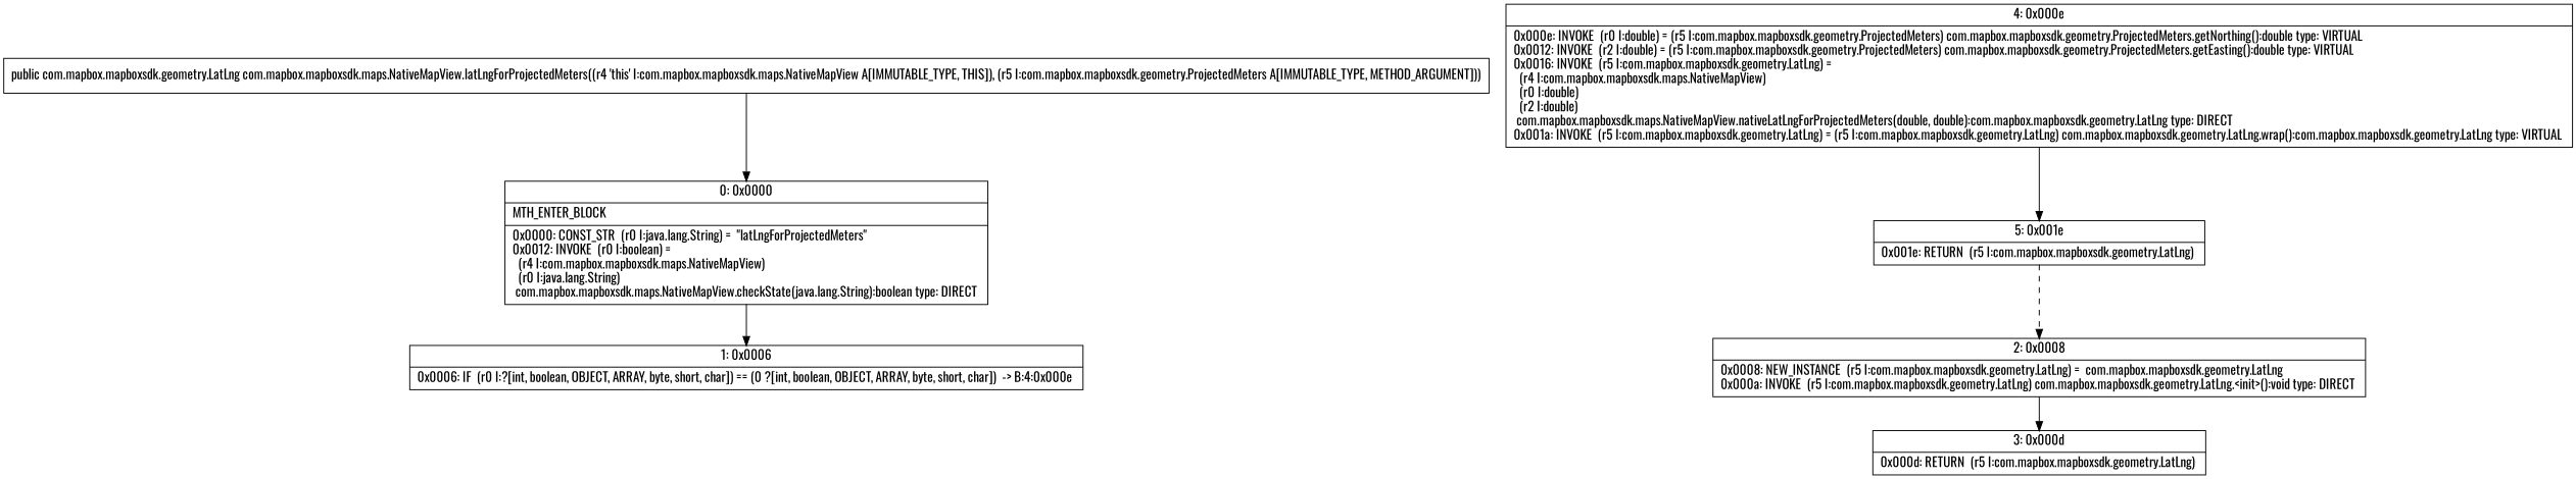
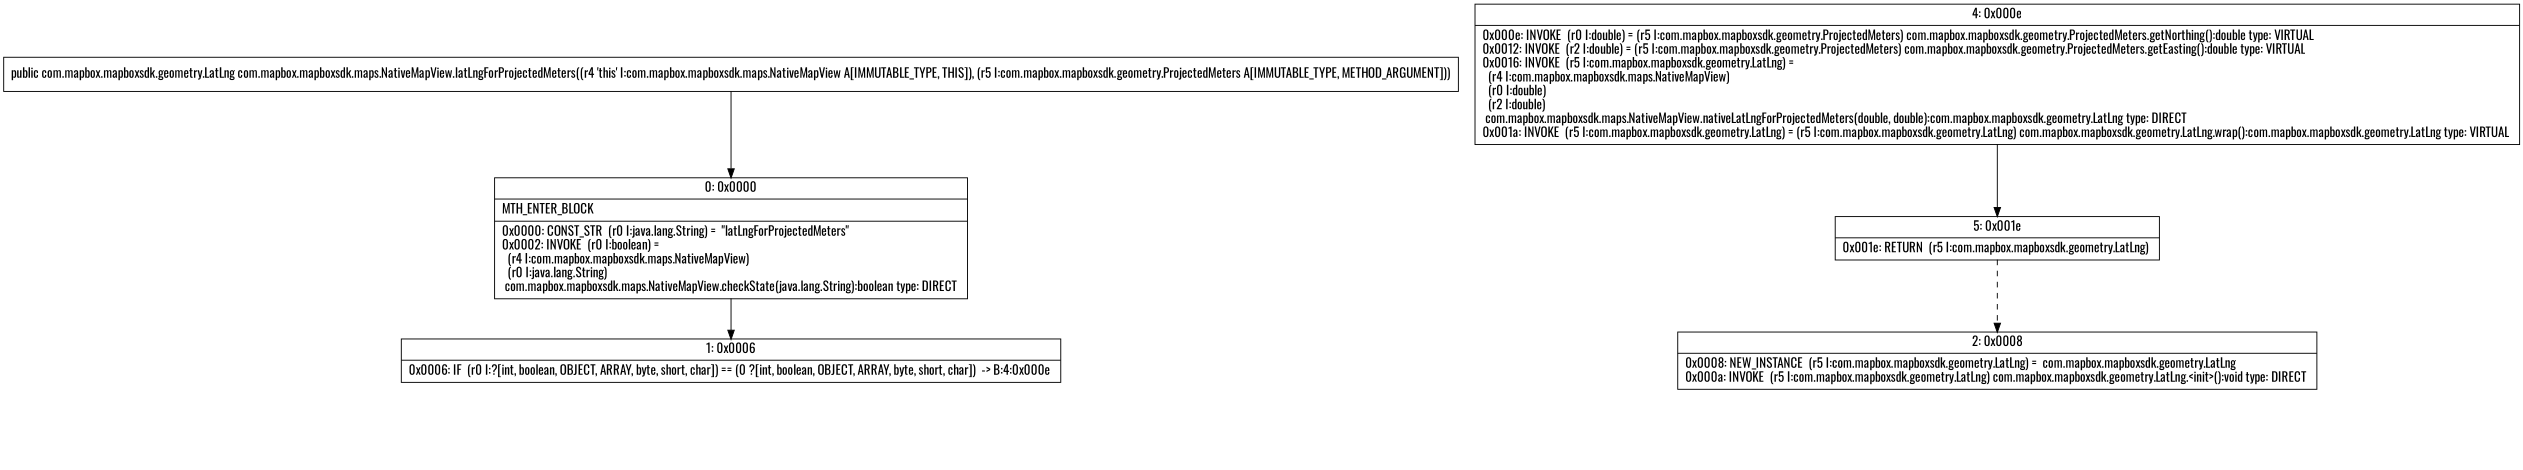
  digraph {
    fontname=Oswald
    node [fontname=Oswald shape=record]
    edge [fontname=Oswald]
-   n1 [label="{0\:\ 0x0000|MTH_ENTER_BLOCK\l|0x0000: CONST_STR  (r0 I:java.lang.String) =  \"latLngForProjectedMeters\" \l0x0012: INVOKE  (r0 I:boolean) = \l  (r4 I:com.mapbox.mapboxsdk.maps.NativeMapView)\l  (r0 I:java.lang.String)\l com.mapbox.mapboxsdk.maps.NativeMapView.checkState(java.lang.String):boolean type: DIRECT \l}"]
+   n1 [label="{0\:\ 0x0000|MTH_ENTER_BLOCK\l|0x0000: CONST_STR  (r0 I:java.lang.String) =  \"latLngForProjectedMeters\" \l0x0002: INVOKE  (r0 I:boolean) = \l  (r4 I:com.mapbox.mapboxsdk.maps.NativeMapView)\l  (r0 I:java.lang.String)\l com.mapbox.mapboxsdk.maps.NativeMapView.checkState(java.lang.String):boolean type: DIRECT \l}"]
    n2 [label="{1\:\ 0x0006|0x0006: IF  (r0 I:?[int, boolean, OBJECT, ARRAY, byte, short, char]) == (0 ?[int, boolean, OBJECT, ARRAY, byte, short, char])  \-\> B:4:0x000e \l}"]
    n3 [label="{2\:\ 0x0008|0x0008: NEW_INSTANCE  (r5 I:com.mapbox.mapboxsdk.geometry.LatLng) =  com.mapbox.mapboxsdk.geometry.LatLng \l0x000a: INVOKE  (r5 I:com.mapbox.mapboxsdk.geometry.LatLng) com.mapbox.mapboxsdk.geometry.LatLng.\<init\>():void type: DIRECT \l}"]
-   n4 [label="{3\:\ 0x000d|0x000d: RETURN  (r5 I:com.mapbox.mapboxsdk.geometry.LatLng) \l}"]
    n5 [label="{4\:\ 0x000e|0x000e: INVOKE  (r0 I:double) = (r5 I:com.mapbox.mapboxsdk.geometry.ProjectedMeters) com.mapbox.mapboxsdk.geometry.ProjectedMeters.getNorthing():double type: VIRTUAL \l0x0012: INVOKE  (r2 I:double) = (r5 I:com.mapbox.mapboxsdk.geometry.ProjectedMeters) com.mapbox.mapboxsdk.geometry.ProjectedMeters.getEasting():double type: VIRTUAL \l0x0016: INVOKE  (r5 I:com.mapbox.mapboxsdk.geometry.LatLng) = \l  (r4 I:com.mapbox.mapboxsdk.maps.NativeMapView)\l  (r0 I:double)\l  (r2 I:double)\l com.mapbox.mapboxsdk.maps.NativeMapView.nativeLatLngForProjectedMeters(double, double):com.mapbox.mapboxsdk.geometry.LatLng type: DIRECT \l0x001a: INVOKE  (r5 I:com.mapbox.mapboxsdk.geometry.LatLng) = (r5 I:com.mapbox.mapboxsdk.geometry.LatLng) com.mapbox.mapboxsdk.geometry.LatLng.wrap():com.mapbox.mapboxsdk.geometry.LatLng type: VIRTUAL \l}"]
    n6 [label="{5\:\ 0x001e|0x001e: RETURN  (r5 I:com.mapbox.mapboxsdk.geometry.LatLng) \l}"]
    n7 [label="{public com.mapbox.mapboxsdk.geometry.LatLng com.mapbox.mapboxsdk.maps.NativeMapView.latLngForProjectedMeters((r4 'this' I:com.mapbox.mapboxsdk.maps.NativeMapView A[IMMUTABLE_TYPE, THIS]), (r5 I:com.mapbox.mapboxsdk.geometry.ProjectedMeters A[IMMUTABLE_TYPE, METHOD_ARGUMENT])) }"]
    n1 -> n2
-   n3 -> n4
    n5 -> n6
    n6 -> n3 [style=dashed]
    n7 -> n1
  }
